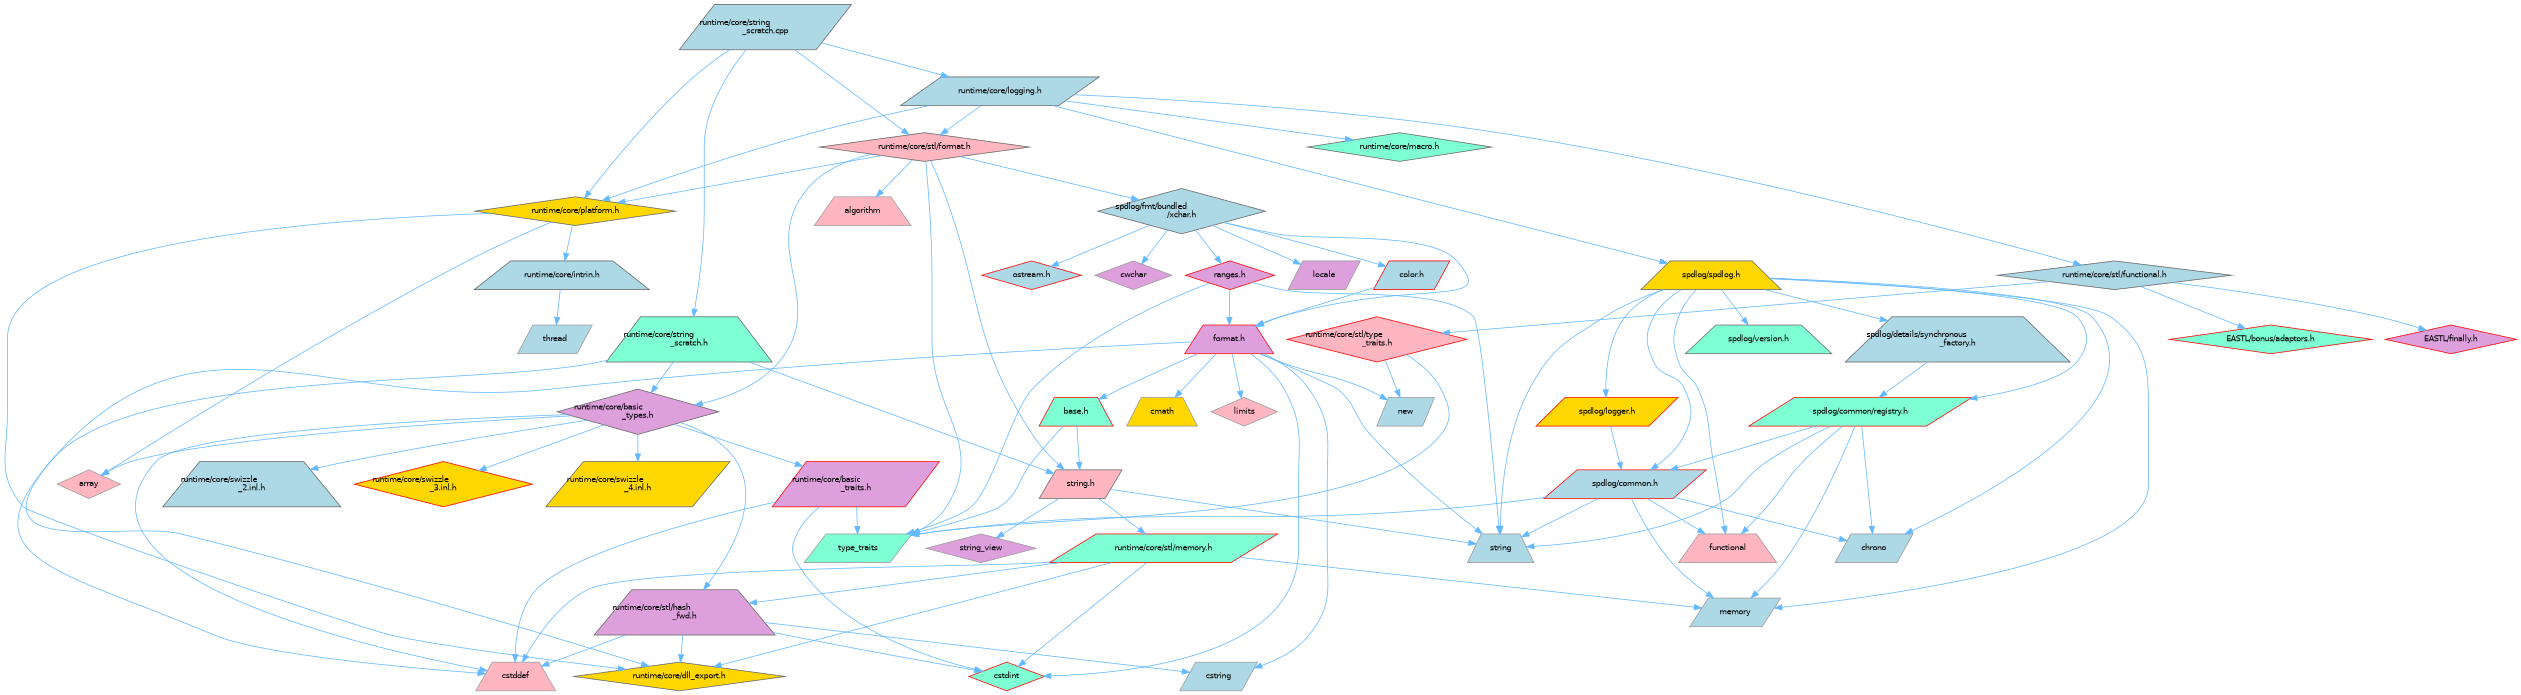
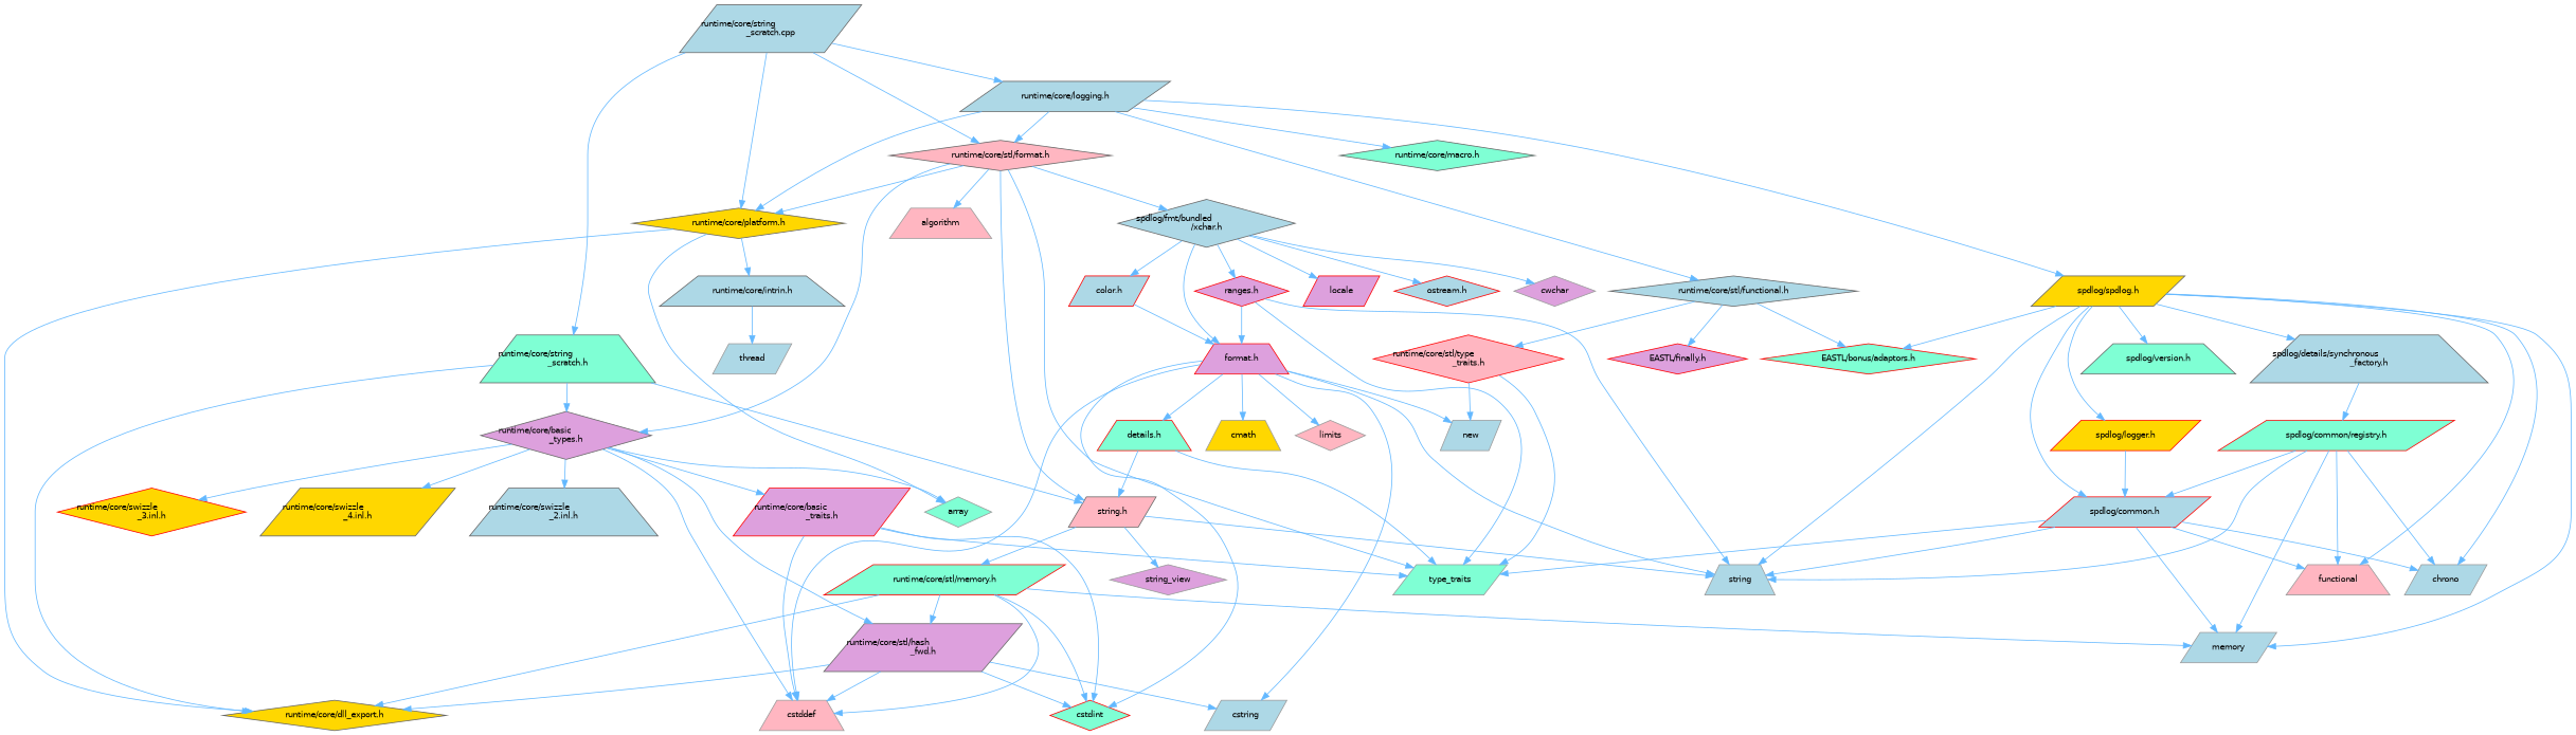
  digraph {
    node [color=grey40 fillcolor=lightblue fontname=Helvetica fontsize=10 shape=diamond style=filled]
    edge [color=steelblue1 fontname=Helvetica fontsize=10 labelfontname=Helvetica labelfontsize=10 style=solid]
    n1 [color=gray40 fontcolor=black height=0.2 label="runtime/core/string\l_scratch.cpp" shape=parallelogram width=0.4]
    n2 [fillcolor=gold height=0.2 label="runtime/core/platform.h" width=0.4]
    n3 [fillcolor=lightpink height=0.2 label="runtime/core/stl/format.h" width=0.4]
    n4 [height=0.2 label="runtime/core/logging.h" shape=parallelogram width=0.4]
    n5 [fillcolor=aquamarine height=0.2 label="runtime/core/string\l_scratch.h" shape=trapezium width=0.4]
-   n6 [color=grey60 fillcolor=lightpink height=0.2 label=array width=0.4]
+   n6 [color=grey60 fillcolor=aquamarine height=0.2 label=array width=0.4]
    n7 [fillcolor=gold height=0.2 label="runtime/core/dll_export.h" width=0.4]
    n8 [height=0.2 label="runtime/core/intrin.h" shape=trapezium width=0.4]
    n9 [color=grey60 fillcolor=aquamarine height=0.2 label=type_traits shape=parallelogram width=0.4]
    n10 [color=grey60 fillcolor=lightpink height=0.2 label=algorithm shape=trapezium width=0.4]
    n11 [height=0.2 label="spdlog/fmt/bundled\l/xchar.h" width=0.4]
    n12 [fillcolor=lightpink height=0.2 label="string.h" shape=parallelogram width=0.4]
    n13 [fillcolor=plum height=0.2 label="runtime/core/basic\l_types.h" width=0.4]
-   n14 [fillcolor=gold height=0.2 label="spdlog/spdlog.h" shape=trapezium width=0.4]
+   n14 [fillcolor=gold height=0.2 label="spdlog/spdlog.h" shape=parallelogram width=0.4]
    n15 [height=0.2 label="runtime/core/stl/functional.h" width=0.4]
    n16 [fillcolor=aquamarine height=0.2 label="runtime/core/macro.h" width=0.4]
    n17 [color=grey60 height=0.2 label=thread shape=parallelogram width=0.4]
    n18 [color=red height=0.2 label="color.h" shape=parallelogram width=0.4]
    n19 [color=red fillcolor=plum height=0.2 label="format.h" shape=trapezium width=0.4]
    n20 [color=red height=0.2 label="ostream.h" width=0.4]
    n21 [color=red fillcolor=plum height=0.2 label="ranges.h" width=0.4]
    n22 [color=grey60 fillcolor=plum height=0.2 label=cwchar width=0.4]
-   n23 [color=grey60 fillcolor=plum height=0.2 label=locale shape=parallelogram width=0.4]
+   n23 [color=red fillcolor=plum height=0.2 label=locale shape=parallelogram width=0.4]
    n24 [color=grey60 height=0.2 label=string shape=trapezium width=0.4]
    n25 [color=grey60 fillcolor=plum height=0.2 label=string_view width=0.4]
    n26 [color=red fillcolor=aquamarine height=0.2 label="runtime/core/stl/memory.h" shape=parallelogram width=0.4]
    n27 [color=grey60 fillcolor=lightpink height=0.2 label=cstddef shape=trapezium width=0.4]
-   n28 [fillcolor=plum height=0.2 label="runtime/core/stl/hash\l_fwd.h" shape=trapezium width=0.4]
+   n28 [fillcolor=plum height=0.2 label="runtime/core/stl/hash\l_fwd.h" shape=parallelogram width=0.4]
    n29 [color=red fillcolor=plum height=0.2 label="runtime/core/basic\l_traits.h" shape=parallelogram width=0.4]
    n30 [height=0.2 label="runtime/core/swizzle\l_2.inl.h" shape=trapezium width=0.4]
    n31 [color=red fillcolor=gold height=0.2 label="runtime/core/swizzle\l_3.inl.h" width=0.4]
    n32 [fillcolor=gold height=0.2 label="runtime/core/swizzle\l_4.inl.h" shape=parallelogram width=0.4]
-   n33 [color=red fillcolor=aquamarine height=0.2 label="base.h" shape=trapezium width=0.4]
+   n33 [color=red fillcolor=aquamarine height=0.2 label="details.h" shape=trapezium width=0.4]
    n34 [color=red fillcolor=aquamarine height=0.2 label=cstdint width=0.4]
    n35 [color=grey60 height=0.2 label=cstring shape=parallelogram width=0.4]
    n36 [color=grey60 fillcolor=gold height=0.2 label=cmath shape=trapezium width=0.4]
    n37 [color=grey60 fillcolor=lightpink height=0.2 label=limits width=0.4]
    n38 [color=grey60 height=0.2 label=new shape=parallelogram width=0.4]
    n39 [color=grey60 height=0.2 label=memory shape=parallelogram width=0.4]
    n40 [color=red height=0.2 label="spdlog/common.h" shape=parallelogram width=0.4]
    n41 [color=grey60 height=0.2 label=chrono shape=parallelogram width=0.4]
    n42 [color=grey60 fillcolor=lightpink height=0.2 label=functional shape=trapezium width=0.4]
    n43 [color=red fillcolor=aquamarine height=0.2 label="spdlog/common/registry.h" shape=parallelogram width=0.4]
    n44 [height=0.2 label="spdlog/details/synchronous\l_factory.h" shape=trapezium width=0.4]
    n45 [color=red fillcolor=gold height=0.2 label="spdlog/logger.h" shape=parallelogram width=0.4]
    n46 [fillcolor=aquamarine height=0.2 label="spdlog/version.h" shape=trapezium width=0.4]
    n47 [color=red fillcolor=lightpink height=0.2 label="runtime/core/stl/type\l_traits.h" width=0.4]
    n48 [color=red fillcolor=plum height=0.2 label="EASTL/finally.h" width=0.4]
    n49 [color=red fillcolor=aquamarine height=0.2 label="EASTL/bonus/adaptors.h" width=0.4]
    n1 -> n2
    n1 -> n3
    n1 -> n4
    n1 -> n5
    n2 -> n6
    n2 -> n7
    n2 -> n8
    n3 -> n2
    n3 -> n9
    n3 -> n10
    n3 -> n11
    n3 -> n12
    n3 -> n13
    n4 -> n2
    n4 -> n3
    n4 -> n14
    n4 -> n15
    n4 -> n16
    n5 -> n7
    n5 -> n12
    n5 -> n13
    n8 -> n17
    n11 -> n18
    n11 -> n19
    n11 -> n20
    n11 -> n21
    n11 -> n22
    n11 -> n23
    n12 -> n24
    n12 -> n25
    n12 -> n26
    n13 -> n6
    n13 -> n27
    n13 -> n28
    n13 -> n29
    n13 -> n30
    n13 -> n31
    n13 -> n32
    n14 -> n24
    n14 -> n39
    n14 -> n40
    n14 -> n41
    n14 -> n42
-   n14 -> n43
+   n14 -> n49
    n14 -> n44
    n14 -> n45
    n14 -> n46
    n15 -> n47
    n15 -> n48
    n15 -> n49
    n18 -> n19
    n19 -> n24
    n19 -> n27
    n19 -> n33
    n19 -> n34
    n19 -> n35
    n19 -> n36
    n19 -> n37
    n19 -> n38
    n21 -> n9
    n21 -> n19
    n21 -> n24
    n26 -> n7
    n26 -> n27
    n26 -> n28
    n26 -> n34
    n26 -> n39
    n28 -> n7
    n28 -> n27
    n28 -> n34
    n28 -> n35
    n29 -> n9
    n29 -> n27
    n29 -> n34
    n33 -> n9
    n33 -> n12
    n40 -> n9
    n40 -> n24
    n40 -> n39
    n40 -> n41
    n40 -> n42
    n43 -> n24
    n43 -> n39
    n43 -> n40
    n43 -> n41
    n43 -> n42
    n44 -> n43
    n45 -> n40
    n47 -> n9
    n47 -> n38
  }
